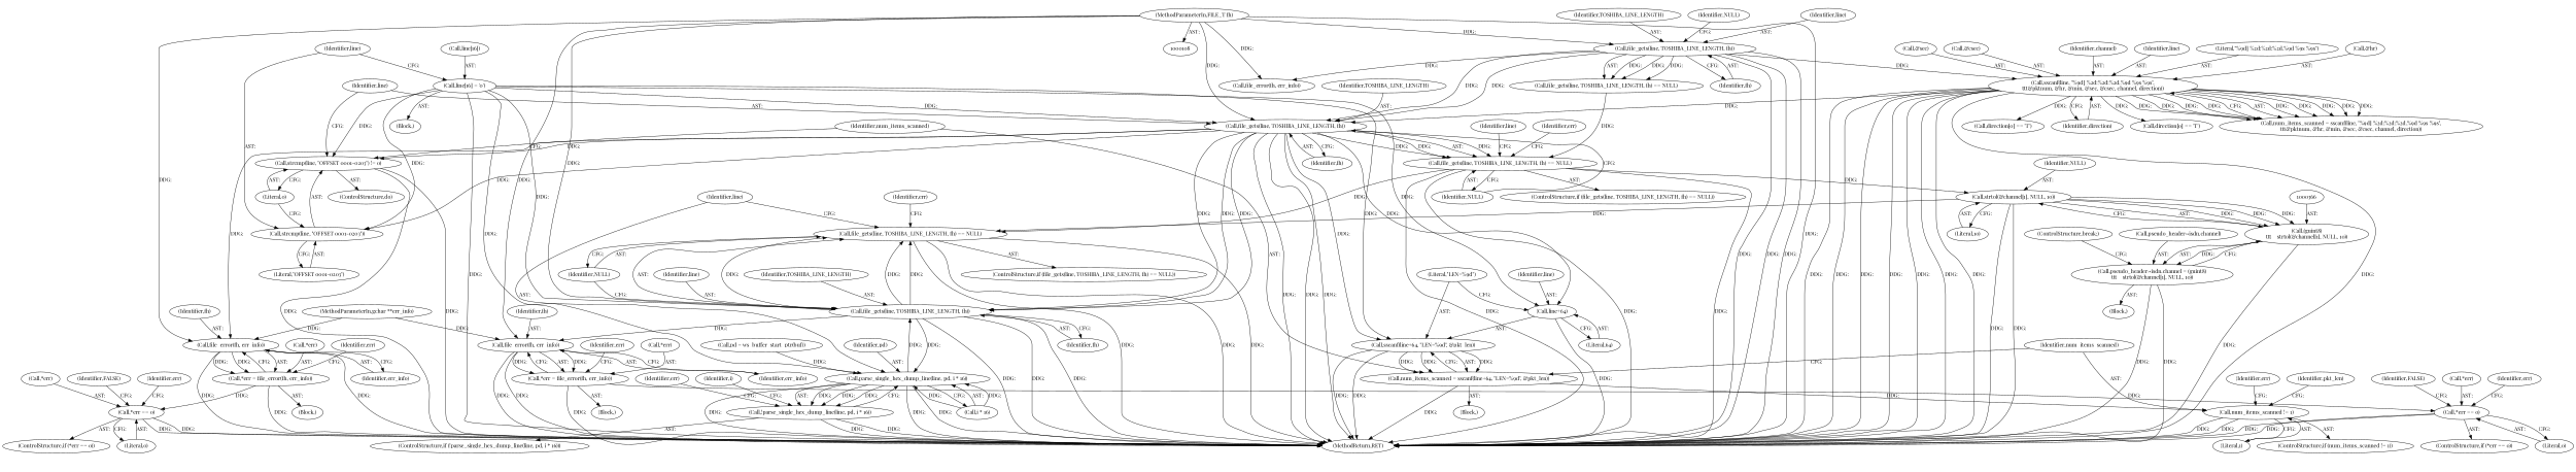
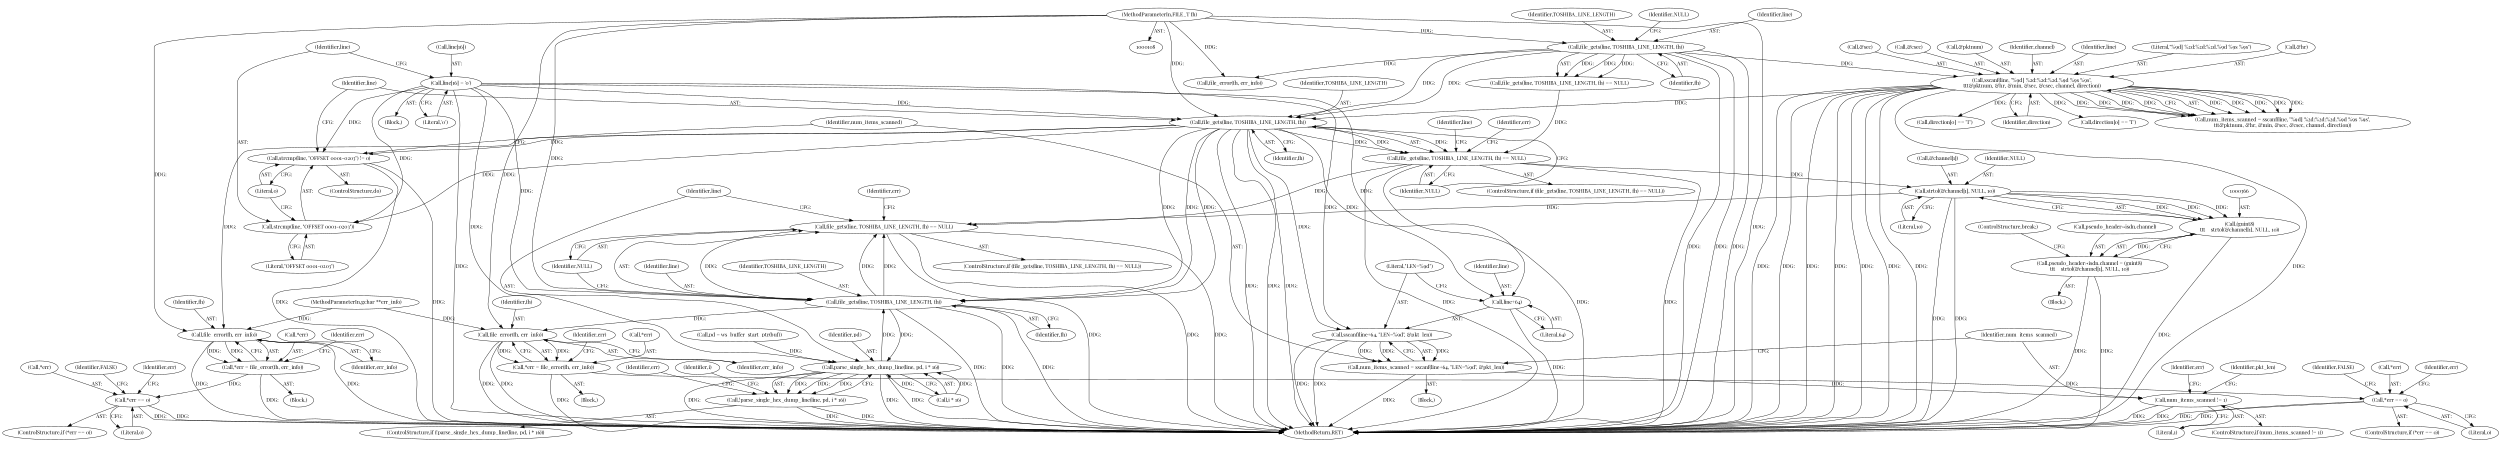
  digraph {
    fontname="Playfair Display"
    node [fontname="Playfair Display"]
    edge [fontname="Playfair Display"]
    n1 [label="(Call,file_gets(line, TOSHIBA_LINE_LENGTH, fh))"]
    n2 [label="(Call,file_gets(line, TOSHIBA_LINE_LENGTH, fh) == NULL)"]
    n3 [label="(Call,file_error(fh, err_info))"]
    n4 [label="(Call,strcmp(line, \"OFFSET 0001-0203\") != 0)"]
    n5 [label="(Call,strcmp(line, \"OFFSET 0001-0203\"))"]
    n6 [label="(Call,sscanf(line+64, \"LEN=%9d\", &pkt_len))"]
    n7 [label="(Call,line+64)"]
    n8 [label="(Call,file_gets(line, TOSHIBA_LINE_LENGTH, fh))"]
    n9 [label="(MethodReturn,RET)"]
    n10 [label="(Identifier,fh)"]
    n11 [label="(Call,strtol(&channel[1], NULL, 10))"]
    n12 [label="(Call,file_gets(line, TOSHIBA_LINE_LENGTH, fh) == NULL)"]
    n13 [label="(Identifier,NULL)"]
    n14 [label="(ControlStructure,if (file_gets(line, TOSHIBA_LINE_LENGTH, fh) == NULL))"]
    n15 [label="(Call,*err = file_error(fh, err_info))"]
    n16 [label="(Identifier,err_info)"]
    n17 [label="(ControlStructure,do)"]
    n18 [label="(Literal,0)"]
    n19 [label="(Literal,\"OFFSET 0001-0203\")"]
    n20 [label="(Call,num_items_scanned = sscanf(line+64, \"LEN=%9d\", &pkt_len))"]
    n21 [label="(Literal,64)"]
    n22 [label="(Call,file_error(fh, err_info))"]
    n23 [label="(Call,parse_single_hex_dump_line(line, pd, i * 16))"]
    n24 [label="(Identifier,fh)"]
    n25 [label="(Call,sscanf(line, \"%9d] %2d:%2d:%2d.%9d %9s %9s\",\n\t\t\t&pktnum, &hr, &min, &sec, &csec, channel, direction))"]
    n26 [label="(Call,direction[0] == 'T')"]
    n27 [label="(Identifier,direction)"]
    n28 [label="(Call,direction[0] == 'T')"]
    n29 [label="(Call,num_items_scanned = sscanf(line, \"%9d] %2d:%2d:%2d.%9d %9s %9s\",\n\t\t\t&pktnum, &hr, &min, &sec, &csec, channel, direction))"]
    n30 [label="(Call,file_gets(line, TOSHIBA_LINE_LENGTH, fh))"]
    n31 [label="(Identifier,fh)"]
    n32 [label="(Call,file_error(fh, err_info))"]
    n33 [label="(Call,file_gets(line, TOSHIBA_LINE_LENGTH, fh) == NULL)"]
    n34 [label="(MethodParameterIn,FILE_T fh)"]
    1000108
    n36 [label="(Call,*err = file_error(fh, err_info))"]
    n37 [label="(Identifier,err_info)"]
    n38 [label="(Call,line[16] = '\0')"]
    n39 [label="(Block,)"]
+   n40 [label="(Literal,'\0')"]
    n41 [label="(Call,!parse_single_hex_dump_line(line, pd, i * 16))"]
    n42 [label="(Call,i * 16)"]
    n43 [label="(Call,(guint8)\n\t\t\t    strtol(&channel[1], NULL, 10))"]
    n44 [label="(Literal,10)"]
    n45 [label="(Identifier,NULL)"]
    n46 [label="(ControlStructure,if (file_gets(line, TOSHIBA_LINE_LENGTH, fh) == NULL))"]
    n47 [label="(Call,pseudo_header->isdn.channel = (guint8)\n\t\t\t    strtol(&channel[1], NULL, 10))"]
    n48 [label="(Block,)"]
    n49 [label="(Call,*err == 0)"]
    n50 [label="(Block,)"]
    n51 [label="(ControlStructure,if (*err == 0))"]
    n52 [label="(Literal,0)"]
    n53 [label="(Call,num_items_scanned != 1)"]
    n54 [label="(Block,)"]
    n55 [label="(Literal,1)"]
    n56 [label="(ControlStructure,if (num_items_scanned != 1))"]
    n57 [label="(Call,*err == 0)"]
    n58 [label="(Block,)"]
    n59 [label="(Literal,0)"]
    n60 [label="(ControlStructure,if (*err == 0))"]
    n61 [label="(ControlStructure,if (!parse_single_hex_dump_line(line, pd, i * 16)))"]
    n62 [label="(Identifier,err)"]
    n63 [label="(Identifier,fh)"]
    n64 [label="(Identifier,line)"]
    n65 [label="(Call,*err)"]
    n66 [label="(Identifier,line)"]
+   n67 [label="(Call,&pktnum)"]
    n68 [label="(Identifier,err)"]
    n69 [label="(Identifier,pkt_len)"]
    n70 [label="(Identifier,NULL)"]
    n71 [label="(Identifier,channel)"]
    n72 [label="(Identifier,num_items_scanned)"]
    n73 [label="(Identifier,FALSE)"]
    n74 [label="(Identifier,line)"]
    n75 [label="(Identifier,i)"]
    n76 [label="(Identifier,line)"]
    n77 [label="(Literal,\"LEN=%9d\")"]
    n78 [label="(Identifier,line)"]
    n79 [label="(Identifier,pd)"]
    n80 [label="(Call,*err)"]
    n81 [label="(Identifier,line)"]
    n82 [label="(Identifier,err)"]
    n83 [label="(ControlStructure,break;)"]
    n84 [label="(Call,line[16])"]
    n85 [label="(MethodParameterIn,gchar **err_info)"]
    n86 [label="(Identifier,err)"]
    n87 [label="(Identifier,line)"]
    n88 [label="(Literal,\"%9d] %2d:%2d:%2d.%9d %9s %9s\")"]
    n89 [label="(Identifier,err)"]
    n90 [label="(Call,pseudo_header->isdn.channel)"]
    n91 [label="(Identifier,err)"]
    n92 [label="(Identifier,num_items_scanned)"]
    n93 [label="(Identifier,NULL)"]
    n94 [label="(Identifier,TOSHIBA_LINE_LENGTH)"]
    n95 [label="(Call,&hr)"]
    n96 [label="(Call,&sec)"]
    n97 [label="(Call,&csec)"]
    n98 [label="(Identifier,FALSE)"]
    n99 [label="(Identifier,TOSHIBA_LINE_LENGTH)"]
    n100 [label="(Identifier,TOSHIBA_LINE_LENGTH)"]
    n101 [label="(Identifier,err)"]
    n102 [label="(Call,*err)"]
    n103 [label="(Identifier,line)"]
    n104 [label="(Identifier,fh)"]
    n105 [label="(Identifier,err)"]
    n106 [label="(Call,*err)"]
    n107 [label="(Call,pd = ws_buffer_start_ptr(buf))"]
+   n108 [label="(Call,&channel[1])"]
    1000366
    n1 -> n2 [label="AST: "]
    n1 -> n2 [label="DDG: "]
    n1 -> n2 [label="DDG: "]
    n1 -> n2 [label="DDG: "]
    n1 -> n3 [label="DDG: "]
    n1 -> n4 [label="DDG: "]
    n1 -> n5 [label="DDG: "]
    n1 -> n6 [label="DDG: "]
    n1 -> n7 [label="DDG: "]
    n1 -> n8 [label="DDG: "]
    n1 -> n8 [label="DDG: "]
    n1 -> n8 [label="DDG: "]
    n1 -> n9 [label="DDG: "]
    n1 -> n9 [label="DDG: "]
    n1 -> n9 [label="DDG: "]
    n1 -> n10 [label="CFG: "]
    n2 -> n9 [label="DDG: "]
    n2 -> n9 [label="DDG: "]
    n2 -> n9 [label="DDG: "]
    n2 -> n11 [label="DDG: "]
    n2 -> n12 [label="DDG: "]
    n2 -> n13 [label="CFG: "]
    n2 -> n14 [label="AST: "]
    n3 -> n9 [label="DDG: "]
    n3 -> n9 [label="DDG: "]
    n3 -> n15 [label="AST: "]
    n3 -> n15 [label="DDG: "]
    n3 -> n15 [label="DDG: "]
    n3 -> n16 [label="CFG: "]
    n4 -> n9 [label="DDG: "]
    n4 -> n9 [label="DDG: "]
    n4 -> n17 [label="AST: "]
    n4 -> n18 [label="CFG: "]
    n5 -> n4 [label="AST: "]
    n5 -> n19 [label="CFG: "]
    n6 -> n9 [label="DDG: "]
    n6 -> n9 [label="DDG: "]
    n6 -> n20 [label="AST: "]
    n6 -> n20 [label="DDG: "]
    n6 -> n20 [label="DDG: "]
    n6 -> n20 [label="DDG: "]
    n7 -> n6 [label="AST: "]
    n7 -> n9 [label="DDG: "]
    n7 -> n21 [label="CFG: "]
    n8 -> n9 [label="DDG: "]
    n8 -> n9 [label="DDG: "]
    n8 -> n9 [label="DDG: "]
    n8 -> n12 [label="AST: "]
    n8 -> n12 [label="DDG: "]
    n8 -> n12 [label="DDG: "]
    n8 -> n12 [label="DDG: "]
    n8 -> n22 [label="DDG: "]
    n8 -> n23 [label="DDG: "]
    n8 -> n24 [label="CFG: "]
    n10 -> n1 [label="AST: "]
    n11 -> n9 [label="DDG: "]
    n11 -> n9 [label="DDG: "]
    n11 -> n12 [label="DDG: "]
    n11 -> n43 [label="AST: "]
    n11 -> n43 [label="DDG: "]
    n11 -> n43 [label="DDG: "]
    n11 -> n43 [label="DDG: "]
    n11 -> n44 [label="CFG: "]
    n12 -> n9 [label="DDG: "]
    n12 -> n9 [label="DDG: "]
    n12 -> n9 [label="DDG: "]
    n12 -> n45 [label="CFG: "]
    n12 -> n46 [label="AST: "]
    n13 -> n1 [label="CFG: "]
    n13 -> n2 [label="AST: "]
    n15 -> n3 [label="CFG: "]
    n15 -> n9 [label="DDG: "]
    n15 -> n49 [label="DDG: "]
    n15 -> n50 [label="AST: "]
    n16 -> n3 [label="AST: "]
    n18 -> n4 [label="AST: "]
    n18 -> n5 [label="CFG: "]
    n19 -> n5 [label="AST: "]
    n20 -> n6 [label="CFG: "]
    n20 -> n9 [label="DDG: "]
    n20 -> n53 [label="DDG: "]
    n20 -> n54 [label="AST: "]
    n21 -> n7 [label="AST: "]
    n22 -> n9 [label="DDG: "]
    n22 -> n9 [label="DDG: "]
    n22 -> n36 [label="AST: "]
    n22 -> n36 [label="DDG: "]
    n22 -> n36 [label="DDG: "]
    n22 -> n37 [label="CFG: "]
    n23 -> n8 [label="DDG: "]
    n23 -> n9 [label="DDG: "]
    n23 -> n9 [label="DDG: "]
    n23 -> n9 [label="DDG: "]
    n23 -> n41 [label="AST: "]
    n23 -> n41 [label="DDG: "]
    n23 -> n41 [label="DDG: "]
    n23 -> n41 [label="DDG: "]
    n23 -> n42 [label="CFG: "]
    n24 -> n8 [label="AST: "]
    n25 -> n1 [label="DDG: "]
    n25 -> n9 [label="DDG: "]
    n25 -> n9 [label="DDG: "]
    n25 -> n9 [label="DDG: "]
    n25 -> n9 [label="DDG: "]
    n25 -> n9 [label="DDG: "]
    n25 -> n9 [label="DDG: "]
    n25 -> n9 [label="DDG: "]
    n25 -> n9 [label="DDG: "]
    n25 -> n26 [label="DDG: "]
    n25 -> n27 [label="CFG: "]
    n25 -> n28 [label="DDG: "]
    n25 -> n29 [label="AST: "]
    n25 -> n29 [label="DDG: "]
    n25 -> n29 [label="DDG: "]
    n25 -> n29 [label="DDG: "]
    n25 -> n29 [label="DDG: "]
    n25 -> n29 [label="DDG: "]
    n25 -> n29 [label="DDG: "]
    n25 -> n29 [label="DDG: "]
    n25 -> n29 [label="DDG: "]
    n25 -> n29 [label="DDG: "]
    n27 -> n25 [label="AST: "]
    n29 -> n25 [label="CFG: "]
    n30 -> n1 [label="DDG: "]
    n30 -> n1 [label="DDG: "]
    n30 -> n9 [label="DDG: "]
    n30 -> n9 [label="DDG: "]
    n30 -> n9 [label="DDG: "]
    n30 -> n25 [label="DDG: "]
    n30 -> n31 [label="CFG: "]
    n30 -> n32 [label="DDG: "]
    n30 -> n33 [label="AST: "]
    n30 -> n33 [label="DDG: "]
    n30 -> n33 [label="DDG: "]
    n30 -> n33 [label="DDG: "]
    n31 -> n30 [label="AST: "]
    n33 -> n2 [label="DDG: "]
    n34 -> n1 [label="DDG: "]
    n34 -> n3 [label="DDG: "]
    n34 -> n8 [label="DDG: "]
    n34 -> n9 [label="DDG: "]
    n34 -> n22 [label="DDG: "]
    n34 -> n30 [label="DDG: "]
    n34 -> n32 [label="DDG: "]
    n34 -> 1000108 [label="AST: "]
    n36 -> n9 [label="DDG: "]
    n36 -> n22 [label="CFG: "]
    n36 -> n57 [label="DDG: "]
    n36 -> n58 [label="AST: "]
    n37 -> n22 [label="AST: "]
    n38 -> n1 [label="DDG: "]
    n38 -> n4 [label="DDG: "]
    n38 -> n5 [label="DDG: "]
    n38 -> n6 [label="DDG: "]
    n38 -> n7 [label="DDG: "]
    n38 -> n8 [label="DDG: "]
    n38 -> n9 [label="DDG: "]
    n38 -> n23 [label="DDG: "]
    n38 -> n39 [label="AST: "]
+   n38 -> n40 [label="CFG: "]
+   n40 -> n38 [label="AST: "]
    n41 -> n9 [label="DDG: "]
    n41 -> n9 [label="DDG: "]
    n41 -> n23 [label="CFG: "]
    n41 -> n61 [label="AST: "]
    n42 -> n23 [label="AST: "]
    n42 -> n23 [label="DDG: "]
    n42 -> n23 [label="DDG: "]
    n43 -> n9 [label="DDG: "]
    n43 -> n11 [label="CFG: "]
    n43 -> n47 [label="AST: "]
    n43 -> n47 [label="DDG: "]
    n44 -> n11 [label="AST: "]
    n45 -> n8 [label="CFG: "]
    n45 -> n12 [label="AST: "]
    n47 -> n9 [label="DDG: "]
    n47 -> n9 [label="DDG: "]
    n47 -> n43 [label="CFG: "]
    n47 -> n48 [label="AST: "]
    n49 -> n9 [label="DDG: "]
    n49 -> n9 [label="DDG: "]
    n49 -> n51 [label="AST: "]
    n49 -> n52 [label="CFG: "]
    n52 -> n49 [label="AST: "]
    n53 -> n9 [label="DDG: "]
    n53 -> n9 [label="DDG: "]
    n53 -> n55 [label="CFG: "]
    n53 -> n56 [label="AST: "]
    n55 -> n53 [label="AST: "]
    n57 -> n9 [label="DDG: "]
    n57 -> n9 [label="DDG: "]
    n57 -> n59 [label="CFG: "]
    n57 -> n60 [label="AST: "]
    n59 -> n57 [label="AST: "]
    n62 -> n41 [label="CFG: "]
    n63 -> n22 [label="AST: "]
    n64 -> n8 [label="AST: "]
    n65 -> n49 [label="AST: "]
    n66 -> n7 [label="AST: "]
+   n67 -> n25 [label="AST: "]
    n68 -> n15 [label="CFG: "]
    n69 -> n53 [label="CFG: "]
    n70 -> n30 [label="CFG: "]
    n71 -> n25 [label="AST: "]
    n72 -> n4 [label="CFG: "]
    n72 -> n20 [label="AST: "]
    n73 -> n57 [label="CFG: "]
    n74 -> n5 [label="AST: "]
    n74 -> n38 [label="CFG: "]
    n75 -> n41 [label="CFG: "]
    n76 -> n12 [label="CFG: "]
    n76 -> n23 [label="AST: "]
    n77 -> n6 [label="AST: "]
    n77 -> n7 [label="CFG: "]
    n78 -> n1 [label="AST: "]
    n78 -> n4 [label="CFG: "]
    n79 -> n23 [label="AST: "]
    n80 -> n57 [label="AST: "]
    n81 -> n30 [label="AST: "]
    n82 -> n57 [label="CFG: "]
    n83 -> n47 [label="CFG: "]
    n84 -> n38 [label="AST: "]
    n85 -> n3 [label="DDG: "]
    n85 -> n22 [label="DDG: "]
    n86 -> n2 [label="CFG: "]
    n87 -> n25 [label="AST: "]
    n88 -> n25 [label="AST: "]
    n89 -> n53 [label="CFG: "]
    n90 -> n47 [label="AST: "]
    n91 -> n12 [label="CFG: "]
    n92 -> n20 [label="CFG: "]
    n92 -> n53 [label="AST: "]
    n93 -> n11 [label="AST: "]
    n94 -> n1 [label="AST: "]
    n95 -> n25 [label="AST: "]
    n96 -> n25 [label="AST: "]
    n97 -> n25 [label="AST: "]
    n98 -> n49 [label="CFG: "]
    n99 -> n8 [label="AST: "]
    n100 -> n30 [label="AST: "]
    n101 -> n36 [label="CFG: "]
    n102 -> n36 [label="AST: "]
    n103 -> n2 [label="CFG: "]
    n104 -> n3 [label="AST: "]
    n105 -> n49 [label="CFG: "]
    n106 -> n15 [label="AST: "]
    n107 -> n23 [label="DDG: "]
+   n108 -> n11 [label="AST: "]
    1000366 -> n43 [label="AST: "]
  }
